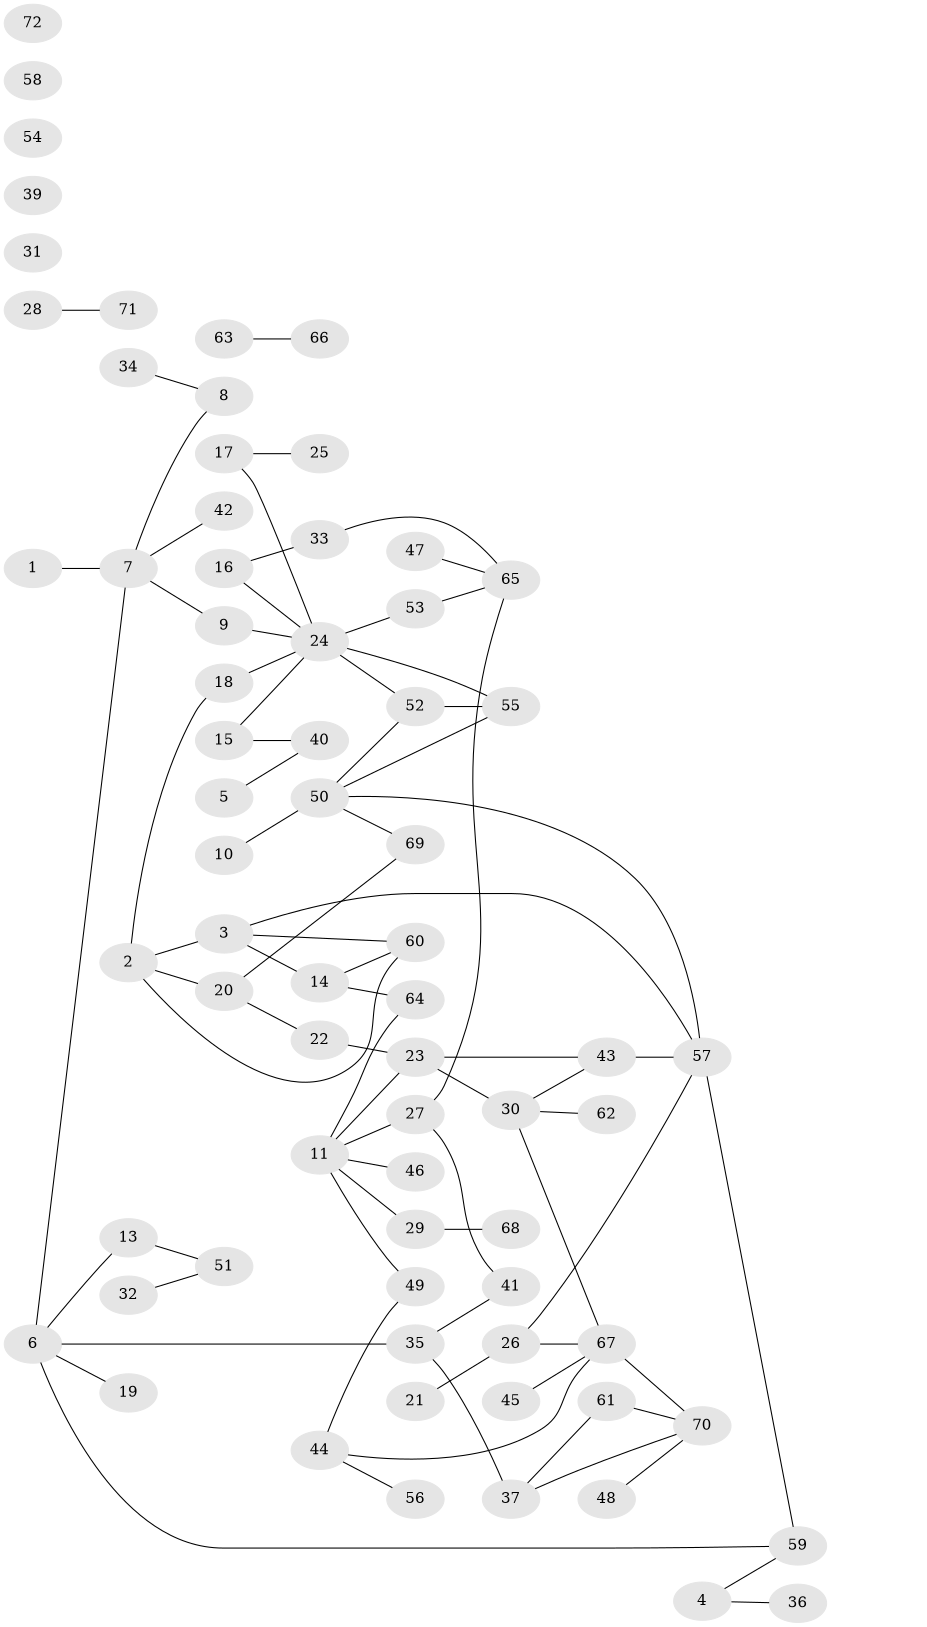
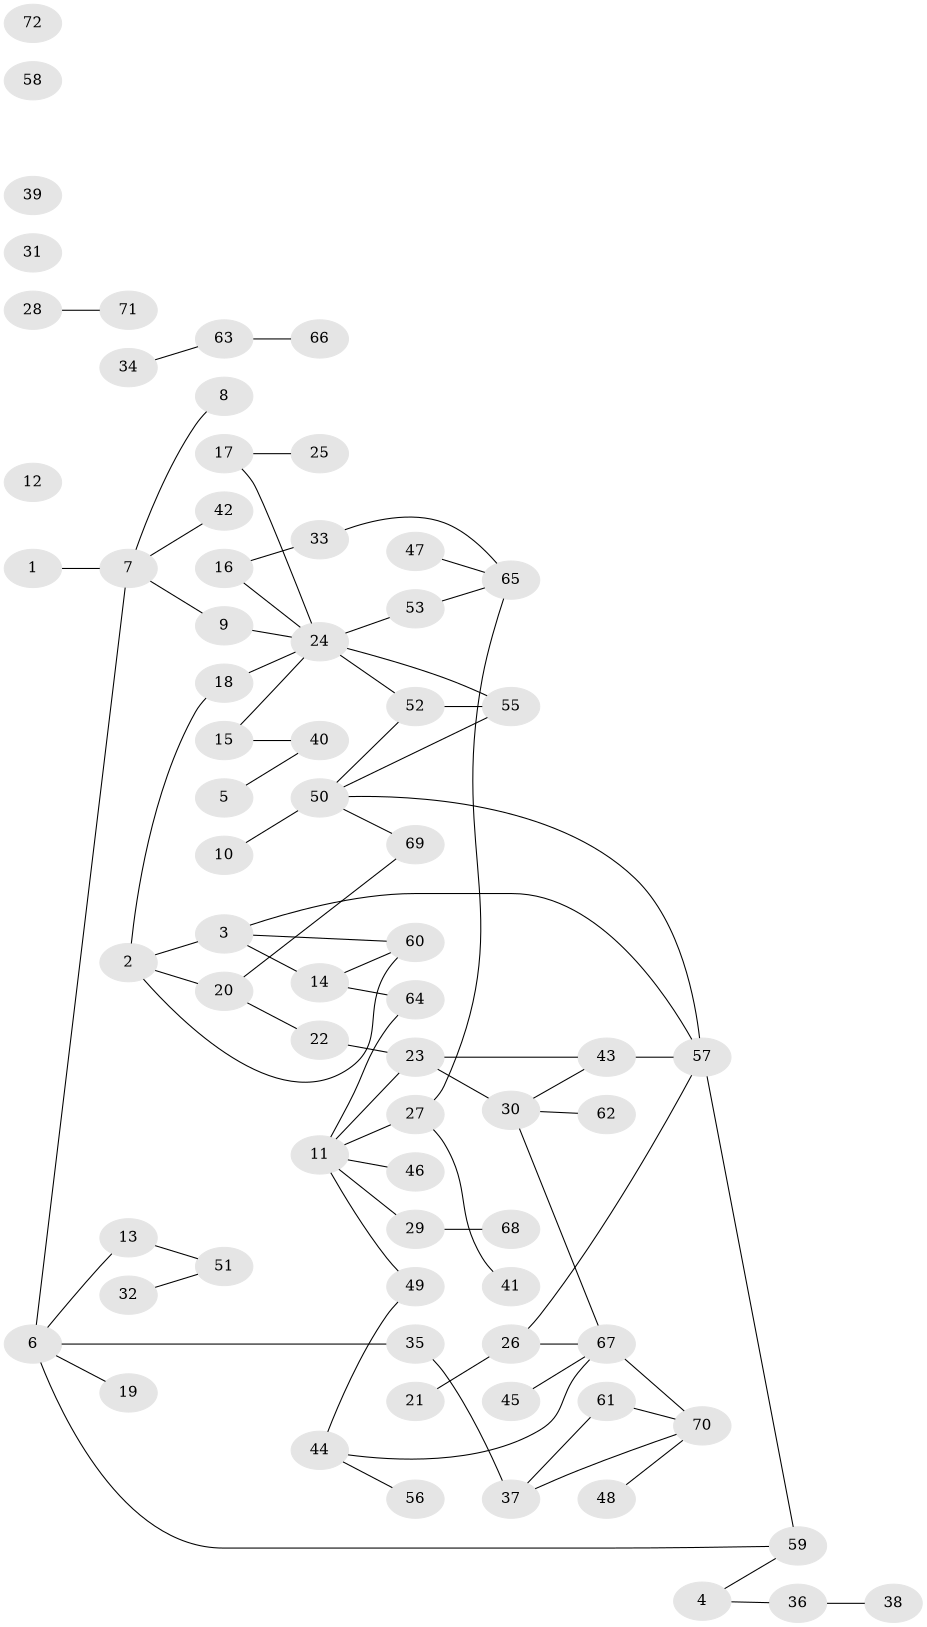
  graph {
    rankdir=LR
    node [color=gray90 style=filled]
    1
    7
    8
    9
    42
    2
    3
    18
    20
    60
    14
    57
    24
    22
    69
    64
    59
    4
    36
+   38
    5
    40
    6
    13
    19
    35
    51
    41
    37
    52
    53
    55
    10
    50
    11
    23
    27
    29
    46
    49
    30
    43
    65
    68
+   12
    15
    16
    33
    17
    25
    21
    26
    67
    62
    28
    71
    70
    31
    32
    34
    63
    66
    61
    48
    39
    44
    56
    45
    47
-   54
    58
    72
    1 -- 7
    7 -- 8
    7 -- 9
    7 -- 42
    9 -- 24
    2 -- 3
    2 -- 18
    2 -- 20
    2 -- 60
    3 -- 60
    3 -- 14
    3 -- 57
    18 -- 24
    20 -- 22
    20 -- 69
    14 -- 60
    14 -- 64
    57 -- 59
    24 -- 52
    24 -- 53
    24 -- 55
    22 -- 23
    4 -- 59
    4 -- 36
+   36 -- 38
    5 -- 40
    6 -- 7
    6 -- 59
    6 -- 13
    6 -- 19
    6 -- 35
    13 -- 51
-   35 -- 41
    35 -- 37
    37 -- 70
    37 -- 61
    52 -- 55
    53 -- 65
    10 -- 50
    50 -- 57
    50 -- 69
    50 -- 52
    50 -- 55
    11 -- 64
    11 -- 23
    11 -- 27
    11 -- 29
    11 -- 46
    11 -- 49
    23 -- 30
    23 -- 43
    27 -- 41
    27 -- 65
    29 -- 68
    30 -- 43
    30 -- 67
    30 -- 62
    43 -- 57
    15 -- 24
    15 -- 40
    16 -- 24
    16 -- 33
    33 -- 65
    17 -- 24
    17 -- 25
    21 -- 26
    26 -- 57
    26 -- 67
    67 -- 70
    28 -- 71
    32 -- 51
-   34 -- 8
+   34 -- 63
    63 -- 66
    61 -- 70
    48 -- 70
    44 -- 49
    44 -- 67
    44 -- 56
    45 -- 67
    47 -- 65
  }
